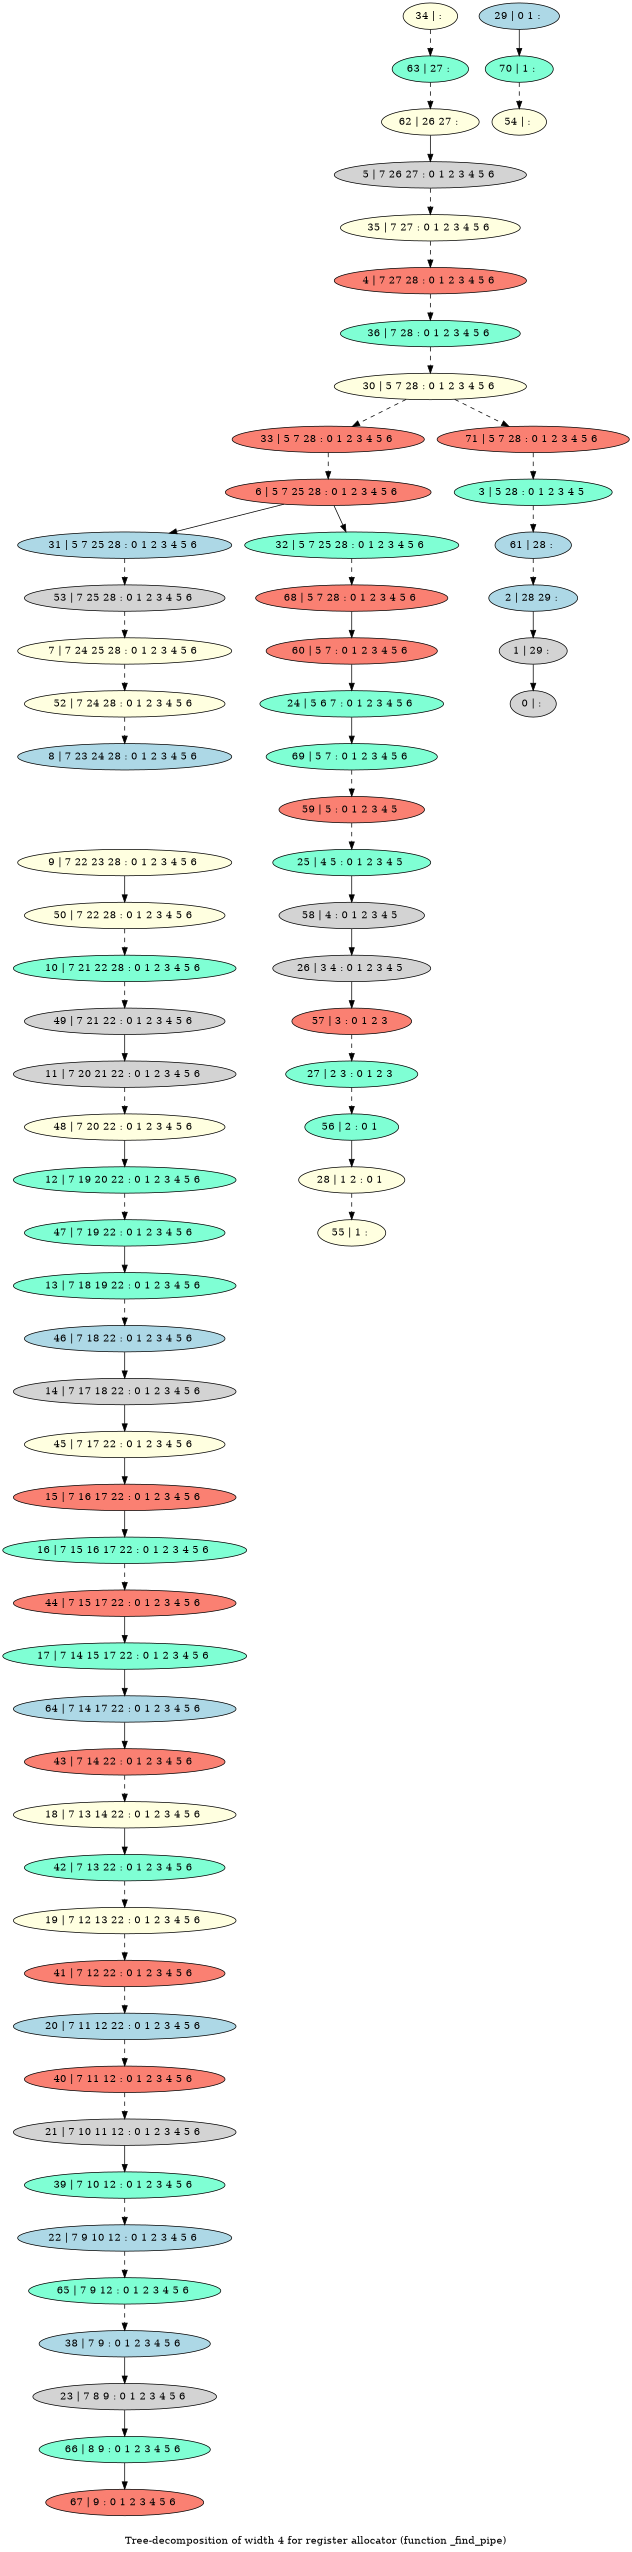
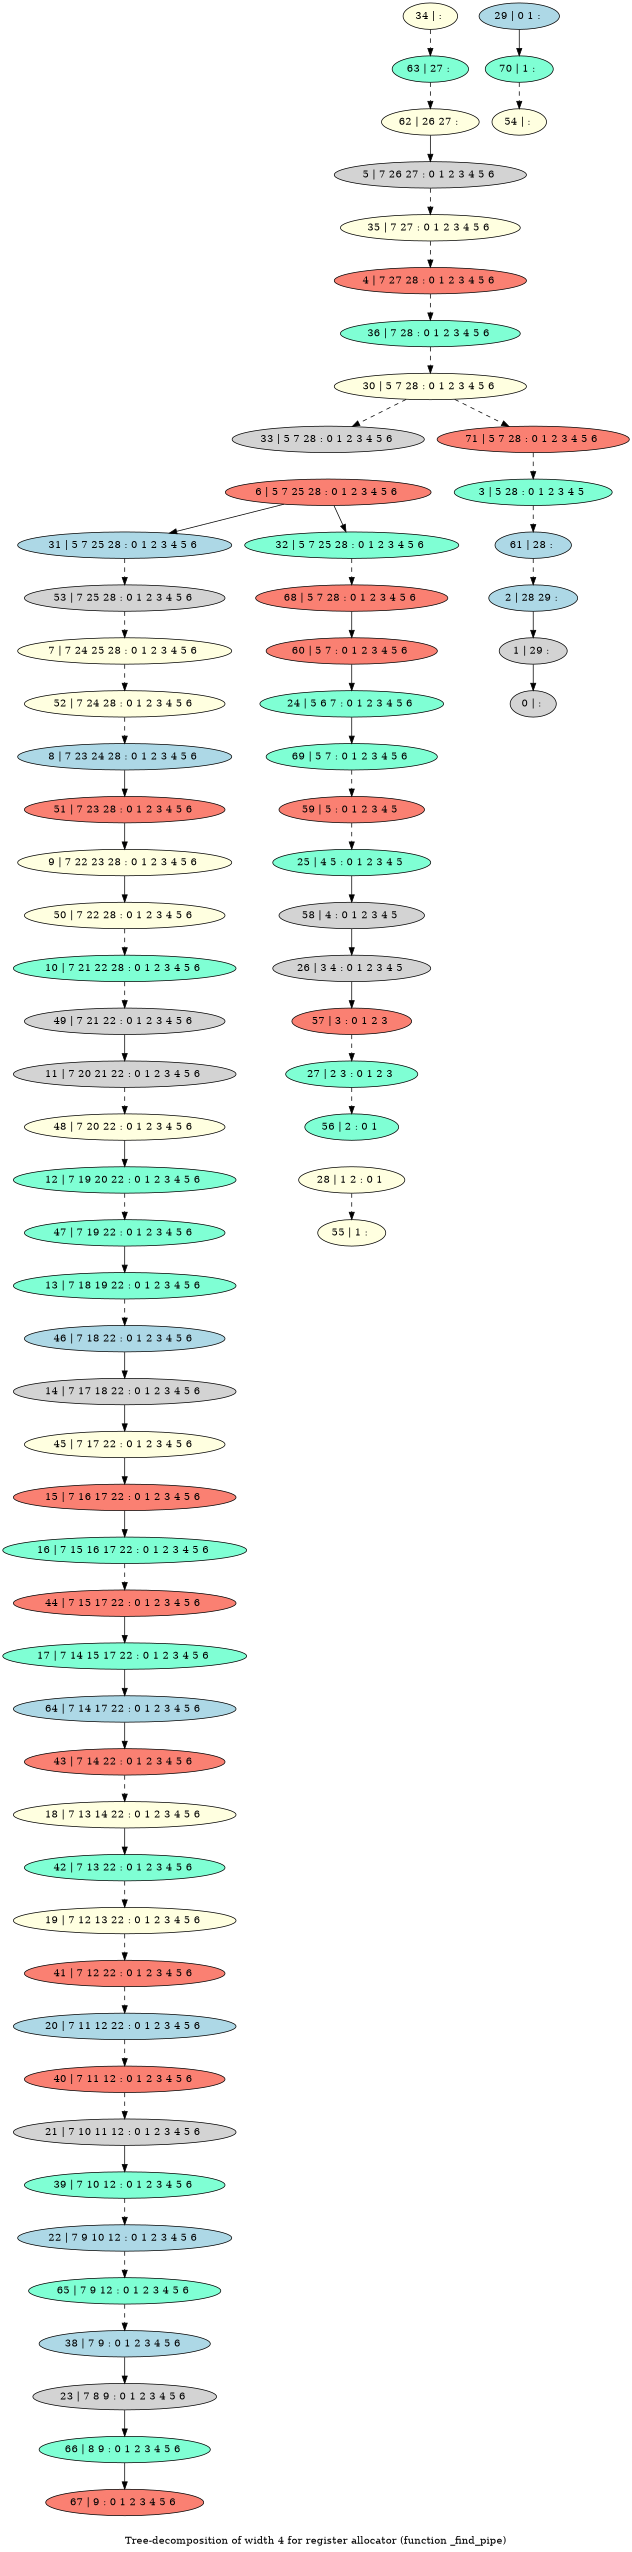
  digraph {
    label="Tree-decomposition of width 4 for register allocator (function _find_pipe)"
    node [fillcolor=aquamarine style=filled]
    edge [style=dashed]
    n1 [fillcolor=lightgrey label="0 | : "]
    n2 [fillcolor=lightgrey label="1 | 29 : "]
    n3 [fillcolor=lightblue label="2 | 28 29 : "]
    n4 [label="3 | 5 28 : 0 1 2 3 4 5 "]
    n5 [fillcolor=lightblue label="61 | 28 : "]
    n6 [fillcolor=salmon label="4 | 7 27 28 : 0 1 2 3 4 5 6 "]
    n7 [label="36 | 7 28 : 0 1 2 3 4 5 6 "]
    n8 [fillcolor=lightyellow label="30 | 5 7 28 : 0 1 2 3 4 5 6 "]
    n9 [fillcolor=lightgrey label="5 | 7 26 27 : 0 1 2 3 4 5 6 "]
    n10 [fillcolor=lightyellow label="35 | 7 27 : 0 1 2 3 4 5 6 "]
    n11 [fillcolor=salmon label="6 | 5 7 25 28 : 0 1 2 3 4 5 6 "]
    n12 [fillcolor=lightblue label="31 | 5 7 25 28 : 0 1 2 3 4 5 6 "]
    n13 [label="32 | 5 7 25 28 : 0 1 2 3 4 5 6 "]
    n14 [fillcolor=lightgrey label="53 | 7 25 28 : 0 1 2 3 4 5 6 "]
    n15 [fillcolor=salmon label="68 | 5 7 28 : 0 1 2 3 4 5 6 "]
    n16 [fillcolor=lightyellow label="7 | 7 24 25 28 : 0 1 2 3 4 5 6 "]
    n17 [fillcolor=lightyellow label="52 | 7 24 28 : 0 1 2 3 4 5 6 "]
    n18 [fillcolor=lightblue label="8 | 7 23 24 28 : 0 1 2 3 4 5 6 "]
+   n19 [fillcolor=salmon label="51 | 7 23 28 : 0 1 2 3 4 5 6 "]
    n20 [fillcolor=lightyellow label="9 | 7 22 23 28 : 0 1 2 3 4 5 6 "]
    n21 [fillcolor=lightyellow label="50 | 7 22 28 : 0 1 2 3 4 5 6 "]
    n22 [label="10 | 7 21 22 28 : 0 1 2 3 4 5 6 "]
    n23 [fillcolor=lightgrey label="49 | 7 21 22 : 0 1 2 3 4 5 6 "]
    n24 [fillcolor=lightgrey label="11 | 7 20 21 22 : 0 1 2 3 4 5 6 "]
    n25 [fillcolor=lightyellow label="48 | 7 20 22 : 0 1 2 3 4 5 6 "]
    n26 [label="12 | 7 19 20 22 : 0 1 2 3 4 5 6 "]
    n27 [label="47 | 7 19 22 : 0 1 2 3 4 5 6 "]
    n28 [label="13 | 7 18 19 22 : 0 1 2 3 4 5 6 "]
    n29 [fillcolor=lightblue label="46 | 7 18 22 : 0 1 2 3 4 5 6 "]
    n30 [fillcolor=lightgrey label="14 | 7 17 18 22 : 0 1 2 3 4 5 6 "]
    n31 [fillcolor=lightyellow label="45 | 7 17 22 : 0 1 2 3 4 5 6 "]
    n32 [fillcolor=salmon label="15 | 7 16 17 22 : 0 1 2 3 4 5 6 "]
    n33 [label="16 | 7 15 16 17 22 : 0 1 2 3 4 5 6 "]
    n34 [fillcolor=salmon label="44 | 7 15 17 22 : 0 1 2 3 4 5 6 "]
    n35 [label="17 | 7 14 15 17 22 : 0 1 2 3 4 5 6 "]
    n36 [fillcolor=lightblue label="64 | 7 14 17 22 : 0 1 2 3 4 5 6 "]
    n37 [fillcolor=salmon label="43 | 7 14 22 : 0 1 2 3 4 5 6 "]
    n38 [fillcolor=lightyellow label="18 | 7 13 14 22 : 0 1 2 3 4 5 6 "]
    n39 [label="42 | 7 13 22 : 0 1 2 3 4 5 6 "]
    n40 [fillcolor=lightyellow label="19 | 7 12 13 22 : 0 1 2 3 4 5 6 "]
    n41 [fillcolor=salmon label="41 | 7 12 22 : 0 1 2 3 4 5 6 "]
    n42 [fillcolor=lightblue label="20 | 7 11 12 22 : 0 1 2 3 4 5 6 "]
    n43 [fillcolor=salmon label="40 | 7 11 12 : 0 1 2 3 4 5 6 "]
    n44 [fillcolor=lightgrey label="21 | 7 10 11 12 : 0 1 2 3 4 5 6 "]
    n45 [label="39 | 7 10 12 : 0 1 2 3 4 5 6 "]
    n46 [fillcolor=lightblue label="22 | 7 9 10 12 : 0 1 2 3 4 5 6 "]
    n47 [label="65 | 7 9 12 : 0 1 2 3 4 5 6 "]
    n48 [fillcolor=lightblue label="38 | 7 9 : 0 1 2 3 4 5 6 "]
    n49 [fillcolor=lightgrey label="23 | 7 8 9 : 0 1 2 3 4 5 6 "]
    n50 [label="66 | 8 9 : 0 1 2 3 4 5 6 "]
    n51 [fillcolor=salmon label="67 | 9 : 0 1 2 3 4 5 6 "]
    n52 [label="24 | 5 6 7 : 0 1 2 3 4 5 6 "]
    n53 [label="69 | 5 7 : 0 1 2 3 4 5 6 "]
    n54 [fillcolor=salmon label="59 | 5 : 0 1 2 3 4 5 "]
    n55 [label="25 | 4 5 : 0 1 2 3 4 5 "]
    n56 [fillcolor=lightgrey label="58 | 4 : 0 1 2 3 4 5 "]
    n57 [fillcolor=lightgrey label="26 | 3 4 : 0 1 2 3 4 5 "]
    n58 [fillcolor=salmon label="57 | 3 : 0 1 2 3 "]
    n59 [label="27 | 2 3 : 0 1 2 3 "]
    n60 [label="56 | 2 : 0 1 "]
    n61 [fillcolor=lightyellow label="28 | 1 2 : 0 1 "]
    n62 [fillcolor=lightyellow label="55 | 1 : "]
    n63 [fillcolor=lightblue label="29 | 0 1 : "]
    n64 [label="70 | 1 : "]
    n65 [fillcolor=lightyellow label="54 | : "]
-   n66 [fillcolor=salmon label="33 | 5 7 28 : 0 1 2 3 4 5 6 "]
+   n66 [fillcolor=lightgrey label="33 | 5 7 28 : 0 1 2 3 4 5 6 "]
    n67 [fillcolor=salmon label="71 | 5 7 28 : 0 1 2 3 4 5 6 "]
    n68 [fillcolor=salmon label="60 | 5 7 : 0 1 2 3 4 5 6 "]
    n69 [fillcolor=lightyellow label="34 | : "]
    n70 [label="63 | 27 : "]
    n71 [fillcolor=lightyellow label="62 | 26 27 : "]
    n2 -> n1 [style=solid]
    n3 -> n2 [style=solid]
    n4 -> n5
    n5 -> n3
    n6 -> n7
    n7 -> n8
    n8 -> n66
    n8 -> n67
    n9 -> n10
    n10 -> n6
    n11 -> n12 [style=solid]
    n11 -> n13 [style=solid]
    n12 -> n14
    n13 -> n15
    n14 -> n16
    n15 -> n68 [style=solid]
    n16 -> n17
    n17 -> n18
+   n18 -> n19 [style=solid]
+   n19 -> n20 [style=solid]
    n20 -> n21 [style=solid]
    n21 -> n22
    n22 -> n23
    n23 -> n24 [style=solid]
    n24 -> n25
    n25 -> n26 [style=solid]
    n26 -> n27
    n27 -> n28 [style=solid]
    n28 -> n29
    n29 -> n30 [style=solid]
    n30 -> n31 [style=solid]
    n31 -> n32 [style=solid]
    n32 -> n33 [style=solid]
    n33 -> n34
    n34 -> n35 [style=solid]
    n35 -> n36 [style=solid]
    n36 -> n37 [style=solid]
    n37 -> n38
    n38 -> n39 [style=solid]
    n39 -> n40
    n40 -> n41
    n41 -> n42
    n42 -> n43
    n43 -> n44
    n44 -> n45 [style=solid]
    n45 -> n46
    n46 -> n47
    n47 -> n48
    n48 -> n49 [style=solid]
    n49 -> n50 [style=solid]
    n50 -> n51 [style=solid]
    n52 -> n53 [style=solid]
    n53 -> n54
    n54 -> n55
    n55 -> n56 [style=solid]
    n56 -> n57 [style=solid]
    n57 -> n58 [style=solid]
    n58 -> n59
    n59 -> n60
-   n60 -> n61 [style=solid]
    n61 -> n62
    n63 -> n64 [style=solid]
    n64 -> n65
-   n66 -> n11
    n67 -> n4
    n68 -> n52 [style=solid]
    n69 -> n70
    n70 -> n71
    n71 -> n9 [style=solid]
  }
